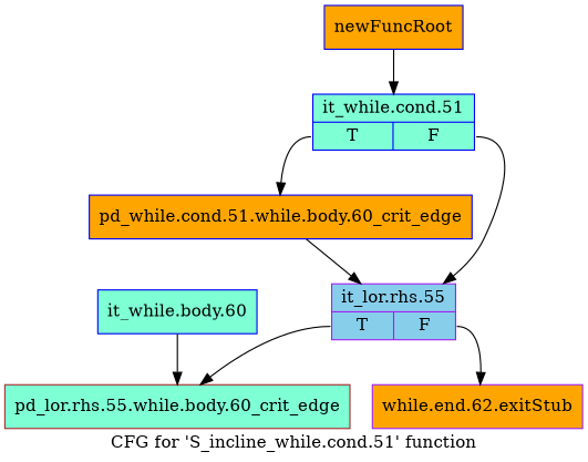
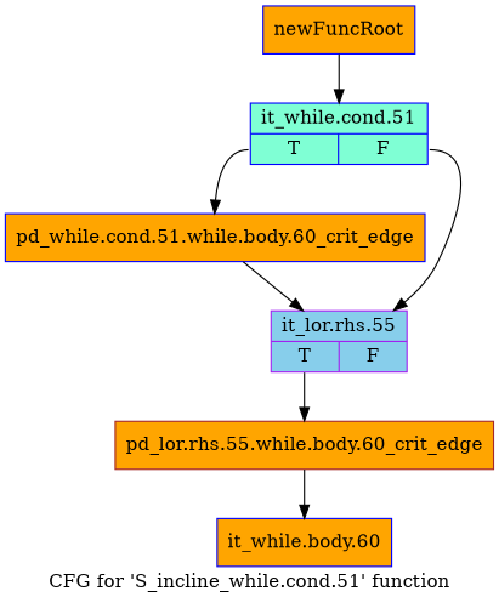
  digraph {
    label="CFG for 'S_incline_while.cond.51' function"
    node [color=blue fillcolor=orange shape=record style=filled]
    n1 [label="{newFuncRoot}"]
    n2 [fillcolor=aquamarine label="{it_while.cond.51|{<s0>T|<s1>F}}"]
    n3 [label="{pd_while.cond.51.while.body.60_crit_edge}"]
    n4 [color=purple fillcolor=skyblue label="{it_lor.rhs.55|{<s0>T|<s1>F}}"]
-   n5 [color=purple label="{while.end.62.exitStub}"]
-   n6 [color=brown fillcolor=aquamarine label="{pd_lor.rhs.55.while.body.60_crit_edge}"]
-   n7 [fillcolor=aquamarine label="{it_while.body.60}"]
+   n6 [color=brown label="{pd_lor.rhs.55.while.body.60_crit_edge}"]
+   n7 [label="{it_while.body.60}"]
    n1 -> n2
    n2 -> n3 [tailport=s0]
    n2 -> n4 [tailport=s1]
    n3 -> n4
-   n4 -> n5 [tailport=s1]
    n4 -> n6 [tailport=s0]
-   n7 -> n6
+   n6 -> n7
  }
